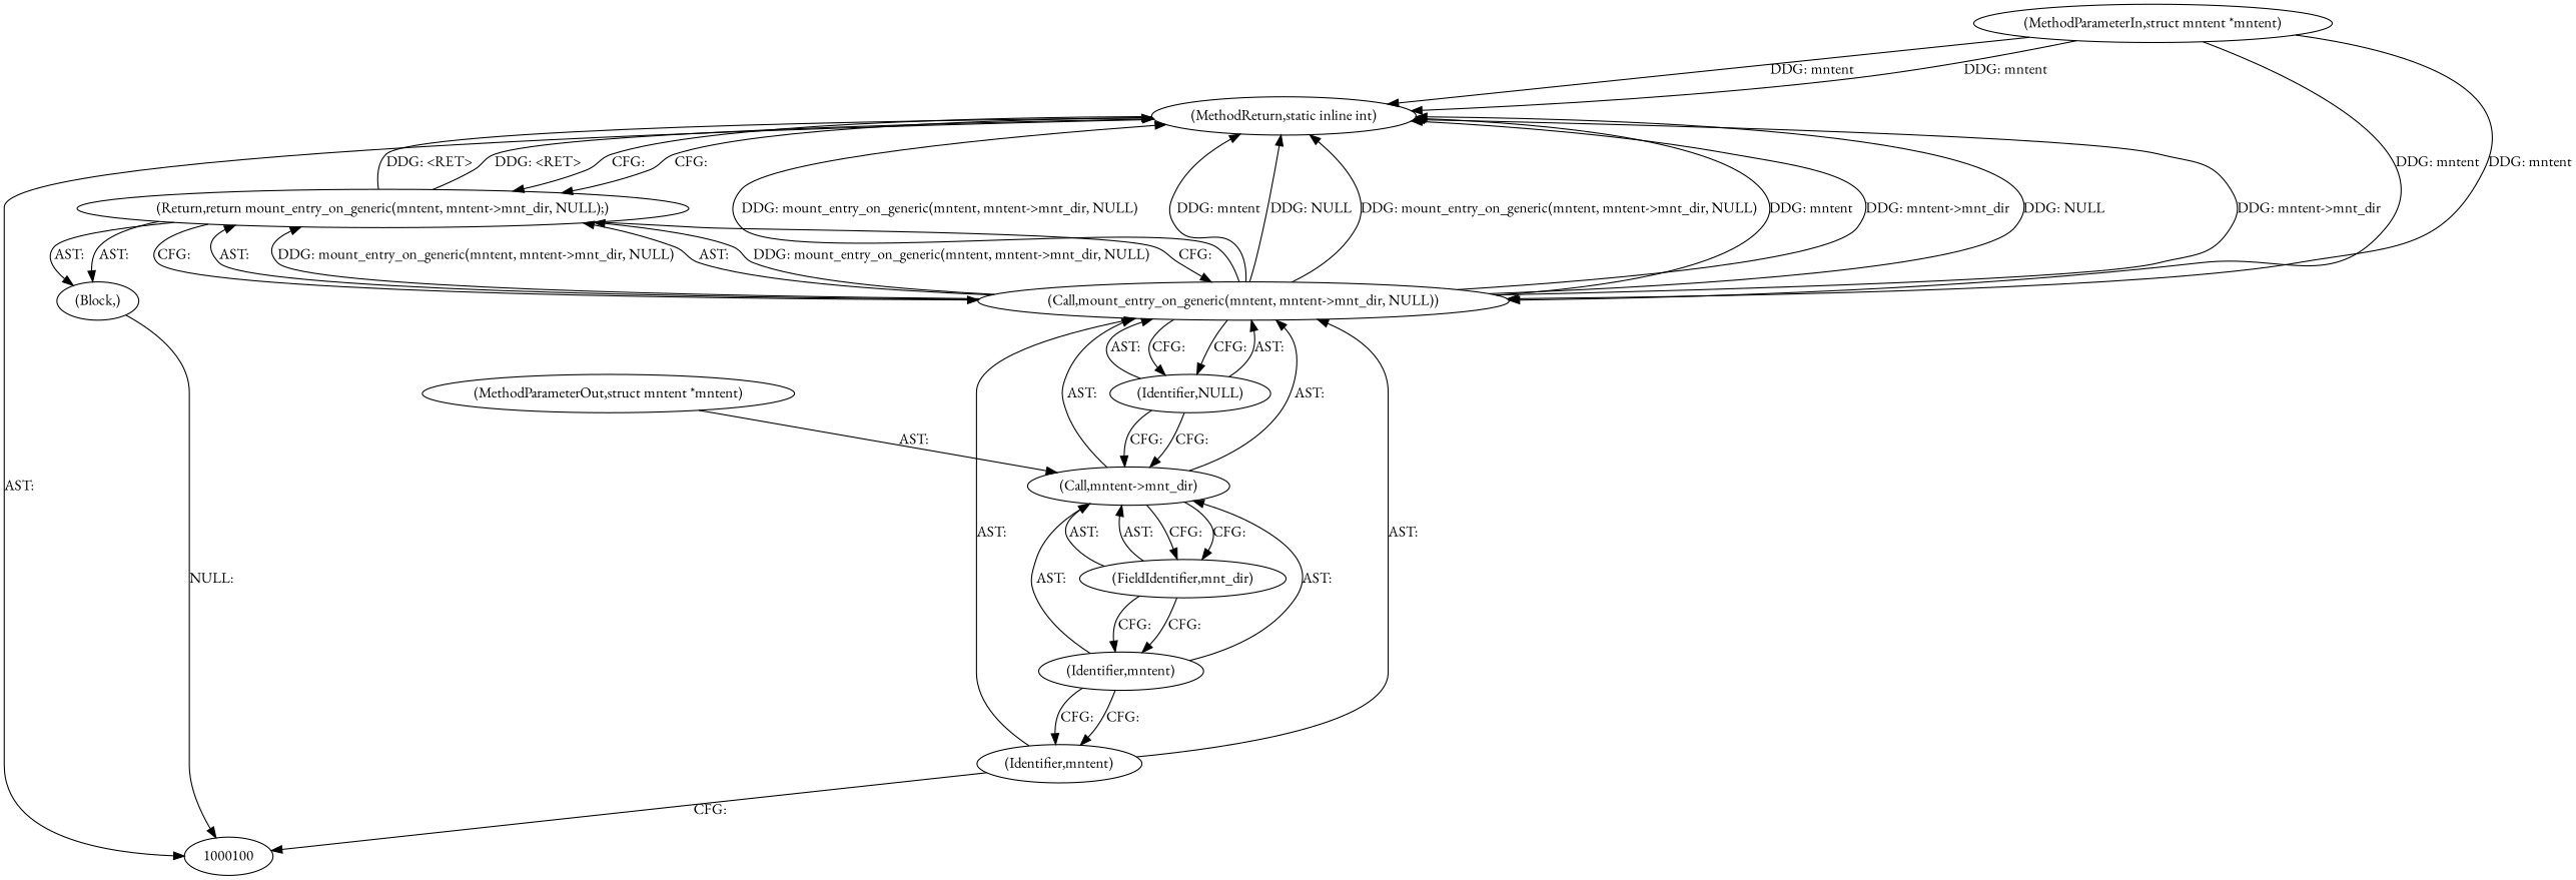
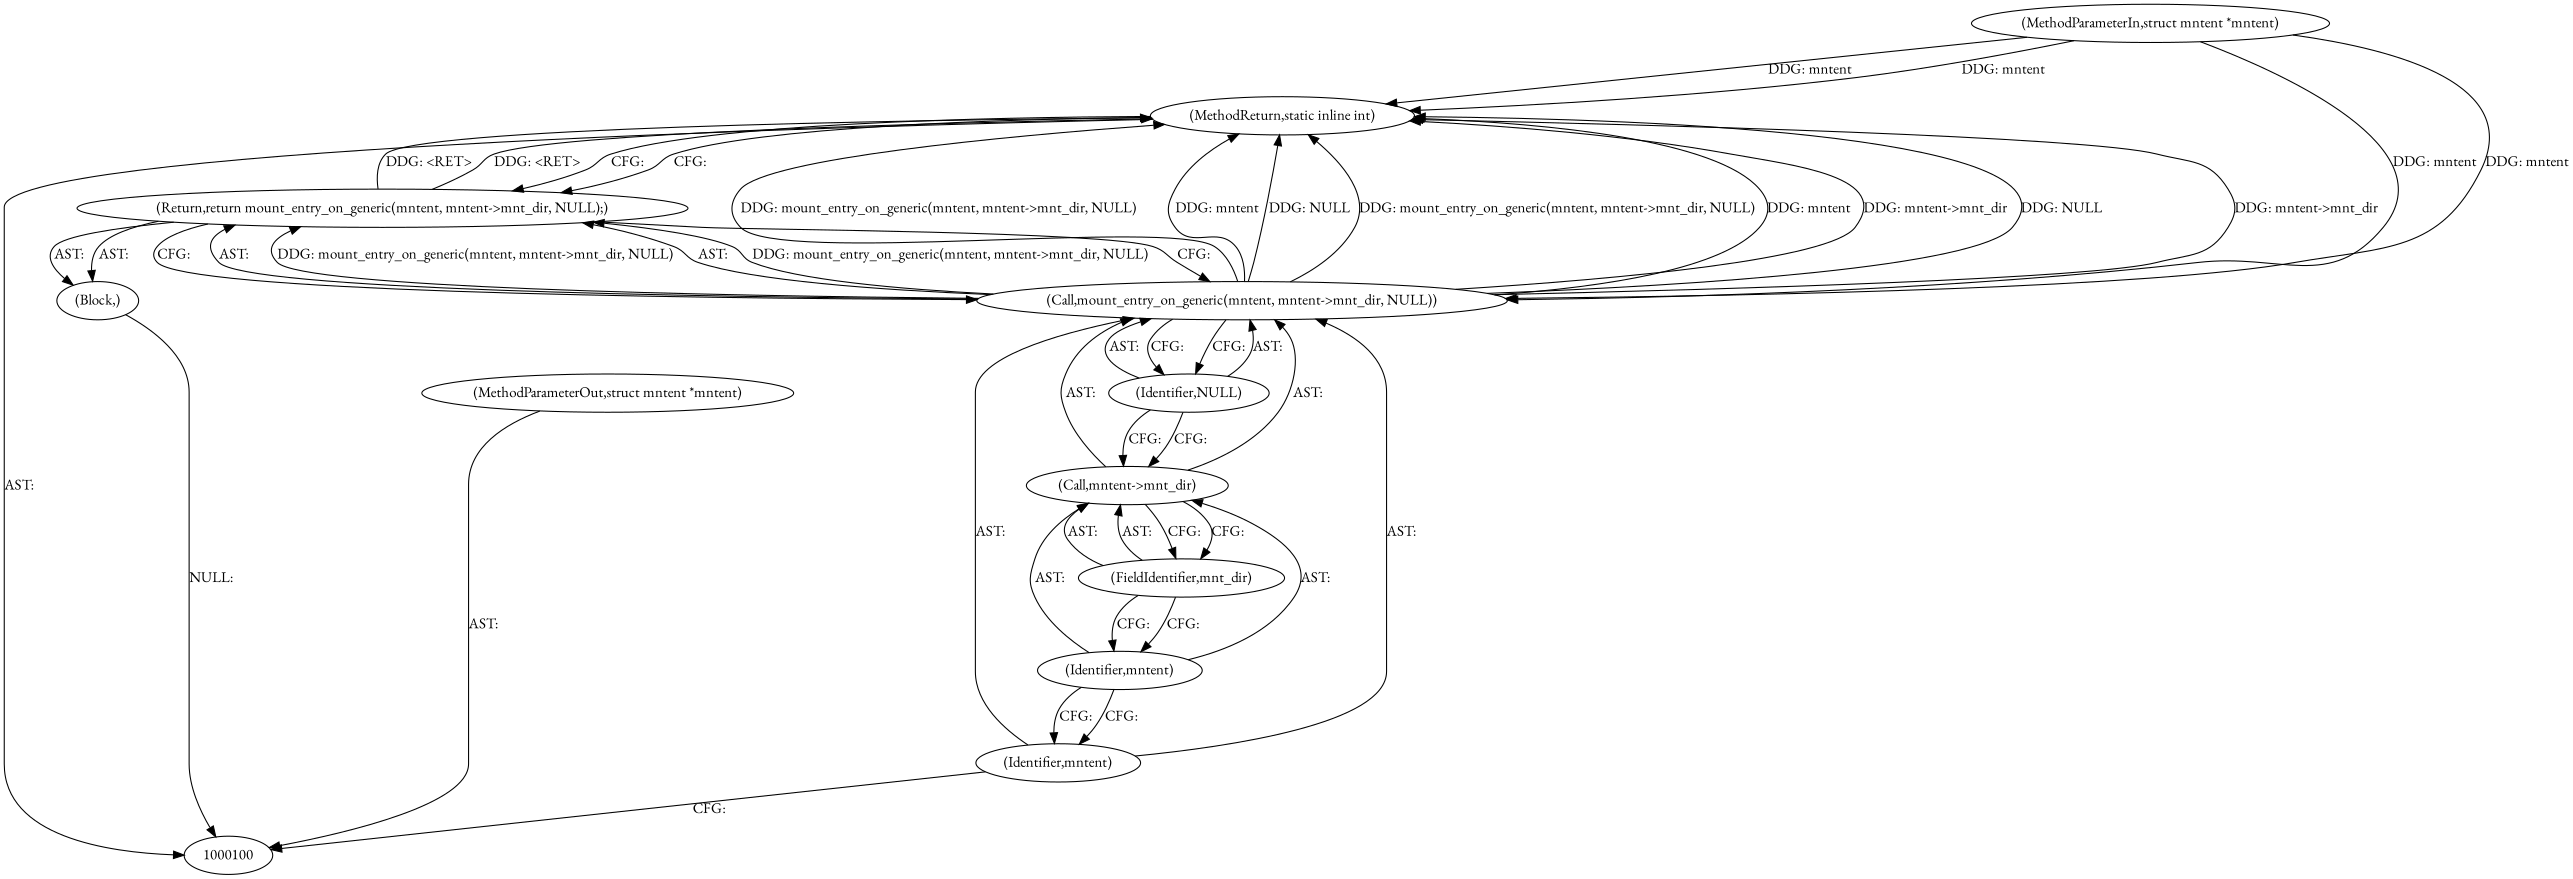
  digraph {
    fontname="EB Garamond"
    node [fontname="EB Garamond"]
    edge [fontname="EB Garamond"]
    n1 [label="(MethodReturn,static inline int)"]
    n2 [label="(Return,return mount_entry_on_generic(mntent, mntent->mnt_dir, NULL);)"]
    1000100
    n4 [label="(Call,mount_entry_on_generic(mntent, mntent->mnt_dir, NULL))"]
    n5 [label="(Block,)"]
    n6 [label="(MethodParameterIn,struct mntent *mntent)"]
    n7 [label="(Identifier,NULL)"]
    n8 [label="(MethodParameterOut,struct mntent *mntent)"]
    n9 [label="(Identifier,mntent)"]
    n10 [label="(Call,mntent->mnt_dir)"]
    n11 [label="(FieldIdentifier,mnt_dir)"]
    n12 [label="(Identifier,mntent)"]
    n1 -> n2 [label="CFG: "]
    n1 -> n2 [label="CFG: "]
    n1 -> 1000100 [label="AST: "]
    n2 -> n1 [label="DDG: <RET>"]
    n2 -> n1 [label="DDG: <RET>"]
    n2 -> n4 [label="CFG: "]
    n2 -> n4 [label="CFG: "]
    n2 -> n5 [label="AST: "]
    n2 -> n5 [label="AST: "]
    n4 -> n1 [label="DDG: mount_entry_on_generic(mntent, mntent->mnt_dir, NULL)"]
    n4 -> n1 [label="DDG: mntent"]
    n4 -> n1 [label="DDG: mntent->mnt_dir"]
    n4 -> n1 [label="DDG: NULL"]
    n4 -> n1 [label="DDG: mount_entry_on_generic(mntent, mntent->mnt_dir, NULL)"]
    n4 -> n1 [label="DDG: mntent"]
    n4 -> n1 [label="DDG: mntent->mnt_dir"]
    n4 -> n1 [label="DDG: NULL"]
    n4 -> n2 [label="AST: "]
    n4 -> n2 [label="DDG: mount_entry_on_generic(mntent, mntent->mnt_dir, NULL)"]
    n4 -> n2 [label="AST: "]
    n4 -> n2 [label="DDG: mount_entry_on_generic(mntent, mntent->mnt_dir, NULL)"]
    n4 -> n7 [label="CFG: "]
    n4 -> n7 [label="CFG: "]
    n5 -> 1000100 [label="NULL: "]
    n6 -> n1 [label="DDG: mntent"]
    n6 -> n1 [label="DDG: mntent"]
    n6 -> n4 [label="DDG: mntent"]
    n6 -> n4 [label="DDG: mntent"]
    n7 -> n4 [label="AST: "]
    n7 -> n4 [label="AST: "]
    n7 -> n10 [label="CFG: "]
    n7 -> n10 [label="CFG: "]
-   n8 -> n10 [label="AST: "]
+   n8 -> 1000100 [label="AST: "]
    n9 -> 1000100 [label="CFG: "]
    n9 -> n4 [label="AST: "]
    n9 -> n4 [label="AST: "]
    n10 -> n4 [label="AST: "]
    n10 -> n4 [label="AST: "]
    n10 -> n11 [label="CFG: "]
    n10 -> n11 [label="CFG: "]
    n11 -> n10 [label="AST: "]
    n11 -> n10 [label="AST: "]
    n11 -> n12 [label="CFG: "]
    n11 -> n12 [label="CFG: "]
    n12 -> n9 [label="CFG: "]
    n12 -> n9 [label="CFG: "]
    n12 -> n10 [label="AST: "]
    n12 -> n10 [label="AST: "]
  }
